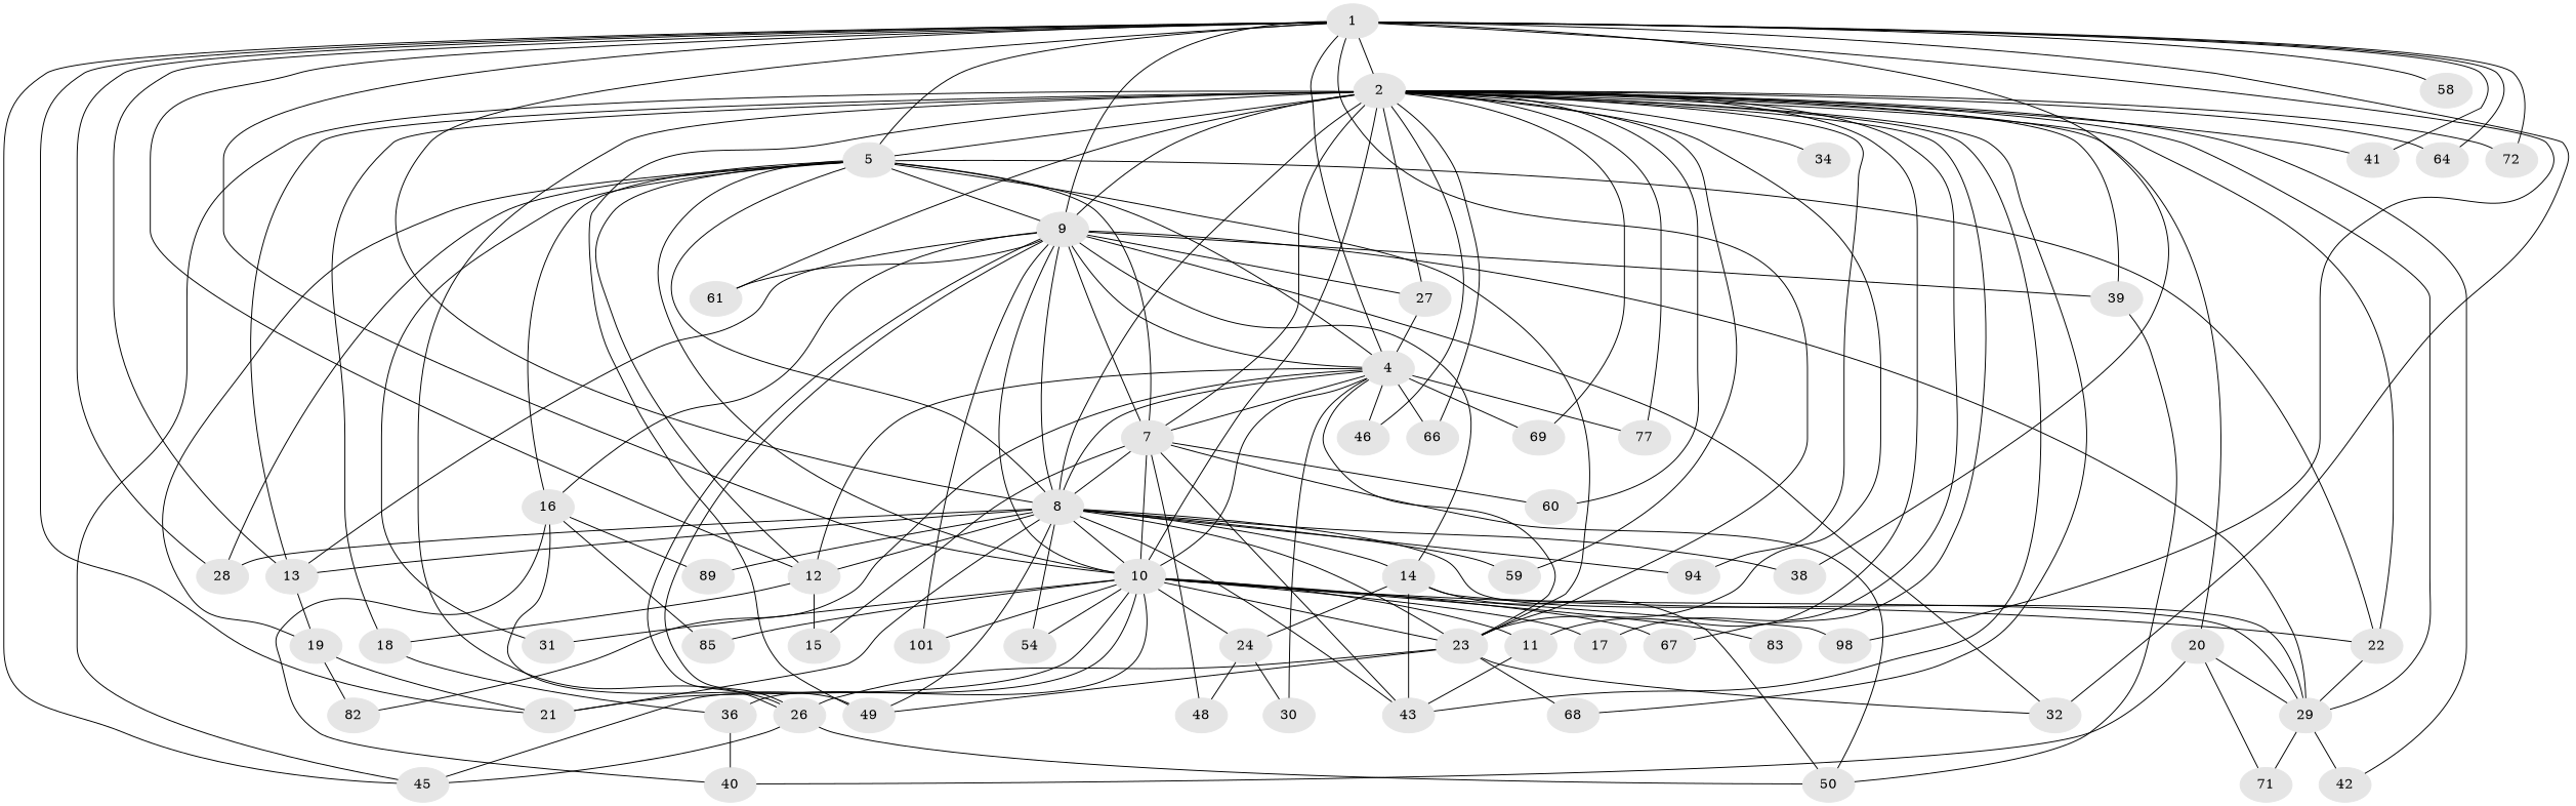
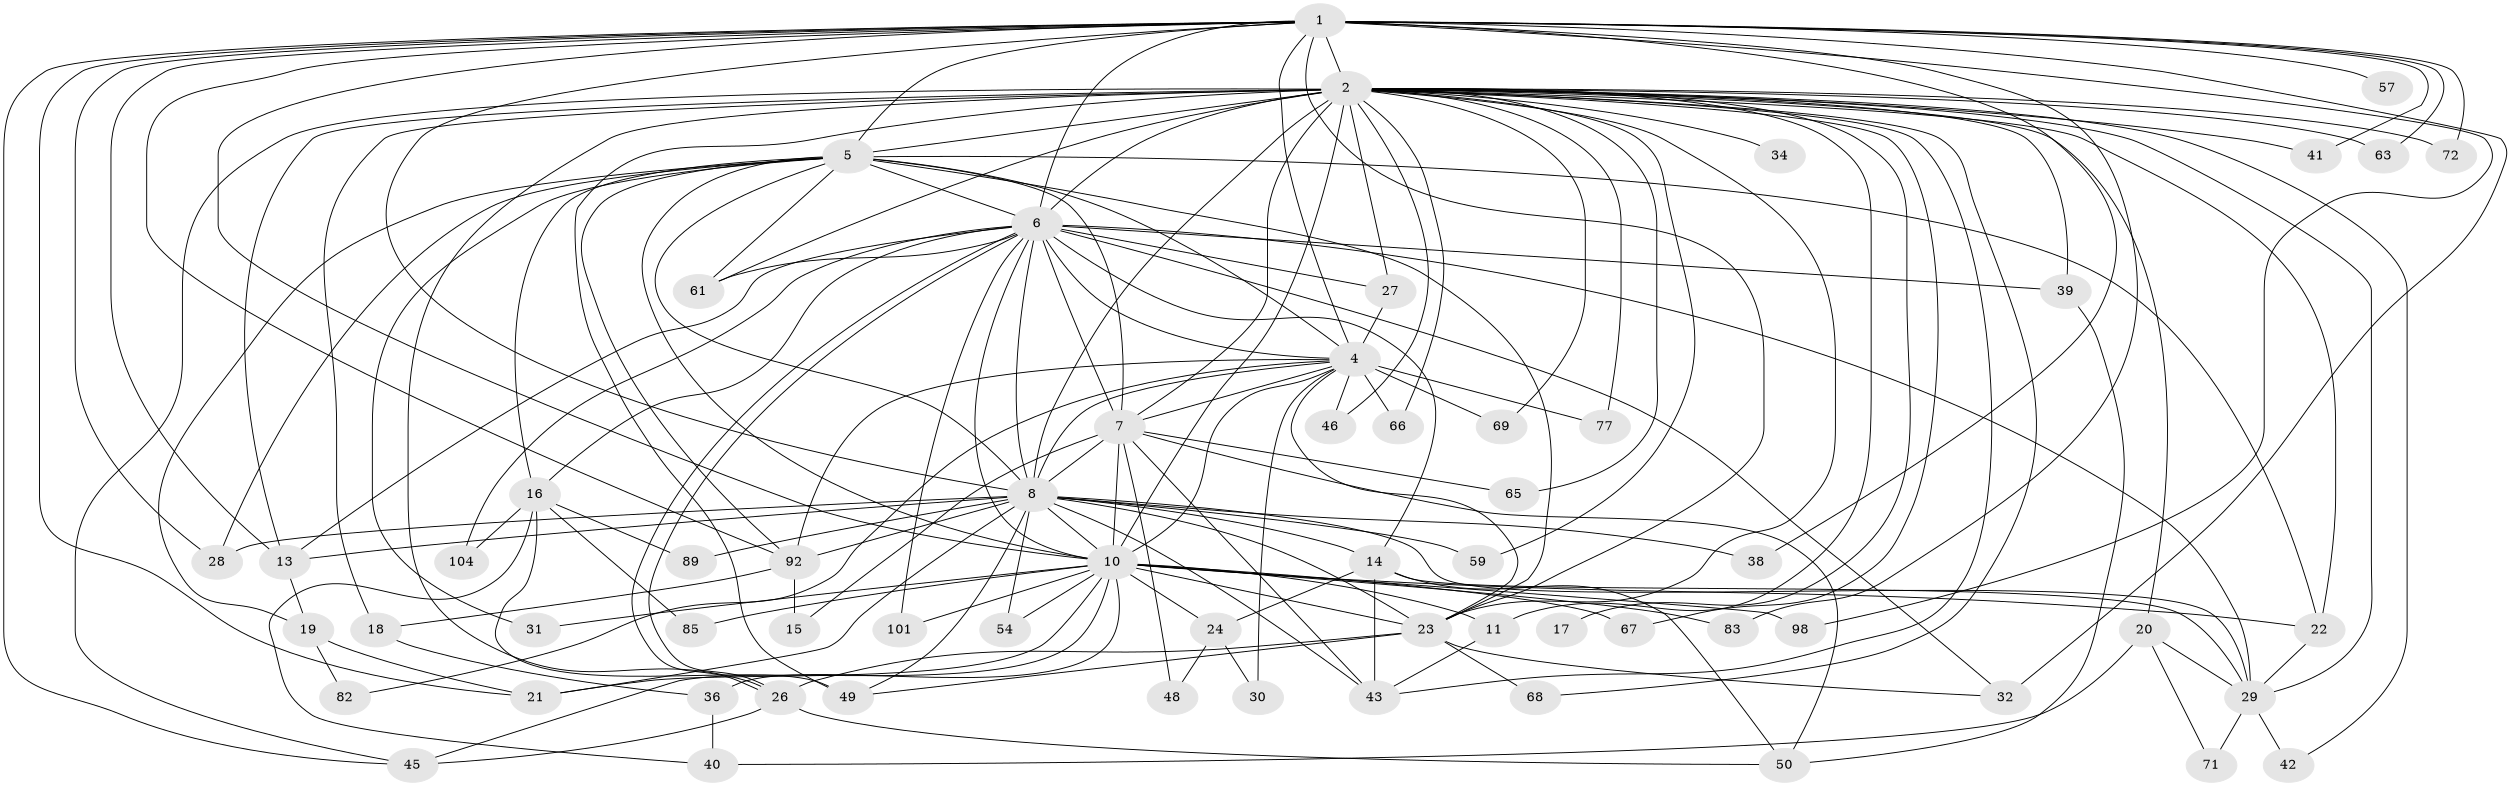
  graph {
    node [color=gray90 style=filled]
    2 [super="+3"]
    5
-   6 [label=9]
+   6
    7
    8 [super="+52"]
    10
    13 [super="+75+53"]
    23 [super="+79+70+63+35+74+37"]
    41
    45 [super="+96"]
-   64
+   64 [label=63]
    72
    11
    17
    18
    20
    22 [super="+103+57"]
    26 [super="+62"]
    27
    29 [super="+91+92+84"]
    34
    39
    42
    43 [super="+51+78"]
    46
    49 [super="+81"]
    59
    61 [super="+93"]
-   65 [label=60]
+   65
    66
    67
    68
    69
    77
-   94
    1
    4 [super="+25"]
-   12 [super="+60"]
+   12 [super="+60" label=92]
    21 [super="+76+99"]
    32
    38
-   58
+   58 [label=57]
    83
    98
    28 [super="+47"]
    30
    82
    16
    19
    31
    14
    101
+   104
    15
    48
    50 [super="+55"]
    54
    89
    24
    36
    85
    40 [super="+102"]
    71
    2 -- 5 [weight=3]
    2 -- 6 [weight=5]
    2 -- 7 [weight=4]
    2 -- 8 [weight=3]
    2 -- 10 [weight=5]
    2 -- 13
    2 -- 23
    2 -- 41
    2 -- 45
    2 -- 64
    2 -- 72
    2 -- 11
    2 -- 17
    2 -- 18
    2 -- 20 [weight=2]
    2 -- 22
    2 -- 26
    2 -- 27
    2 -- 29
    2 -- 34 [weight=2]
    2 -- 39
    2 -- 42
    2 -- 43
    2 -- 46
    2 -- 49 [weight=2]
    2 -- 59
    2 -- 61
    2 -- 65
    2 -- 66
    2 -- 67
    2 -- 68
    2 -- 69
    2 -- 77
-   2 -- 94
    5 -- 6
    5 -- 7
    5 -- 8
    5 -- 10
    5 -- 23
    5 -- 22
+   5 -- 61
    5 -- 12
    5 -- 28 [weight=2]
    5 -- 16
    5 -- 19
    5 -- 31
    6 -- 7
    6 -- 8
    6 -- 10
    6 -- 13
    6 -- 26
    6 -- 26
    6 -- 27
    6 -- 29
    6 -- 39
    6 -- 61
    6 -- 32
    6 -- 16
    6 -- 14
    6 -- 101
+   6 -- 104
    7 -- 8
    7 -- 10
    7 -- 43
    7 -- 65
    7 -- 15
    7 -- 48
    7 -- 50
    8 -- 10 [weight=2]
    8 -- 13
    8 -- 23
    8 -- 29
    8 -- 43
    8 -- 49
    8 -- 59
-   8 -- 94
    8 -- 12
    8 -- 21
    8 -- 38
    8 -- 28
    8 -- 14
    8 -- 54
    8 -- 89
    10 -- 23
    10 -- 45
    10 -- 11
-   10 -- 17
    10 -- 22
    10 -- 67
    10 -- 21
    10 -- 83
    10 -- 98
    10 -- 31
    10 -- 101
    10 -- 54
    10 -- 24
    10 -- 36
    10 -- 85
    13 -- 19
    23 -- 26
    23 -- 49
    23 -- 68
    23 -- 32
    11 -- 43
    18 -- 36
    20 -- 29
    20 -- 40
    20 -- 71
    22 -- 29
    26 -- 45
    26 -- 50
    27 -- 4 [weight=3]
    29 -- 42
    29 -- 71
    39 -- 50
    1 -- 2 [weight=3]
    1 -- 5
    1 -- 6
    1 -- 8
    1 -- 10
    1 -- 13
    1 -- 23
    1 -- 41
    1 -- 45
    1 -- 64
    1 -- 72
    1 -- 4
    1 -- 12
    1 -- 21
    1 -- 32
    1 -- 38
    1 -- 58
+   1 -- 83
    1 -- 98
    1 -- 28
    4 -- 5
    4 -- 6
    4 -- 7 [weight=2]
    4 -- 8
    4 -- 10
    4 -- 23
    4 -- 46
    4 -- 66
    4 -- 69
    4 -- 77
    4 -- 12
    4 -- 30
    4 -- 82
    12 -- 18
    12 -- 15
    16 -- 49
+   16 -- 104
    16 -- 89
    16 -- 85
    16 -- 40
    19 -- 21
    19 -- 82
    14 -- 29
    14 -- 43
    14 -- 50
    14 -- 24
    24 -- 30
    24 -- 48
    36 -- 40
  }
